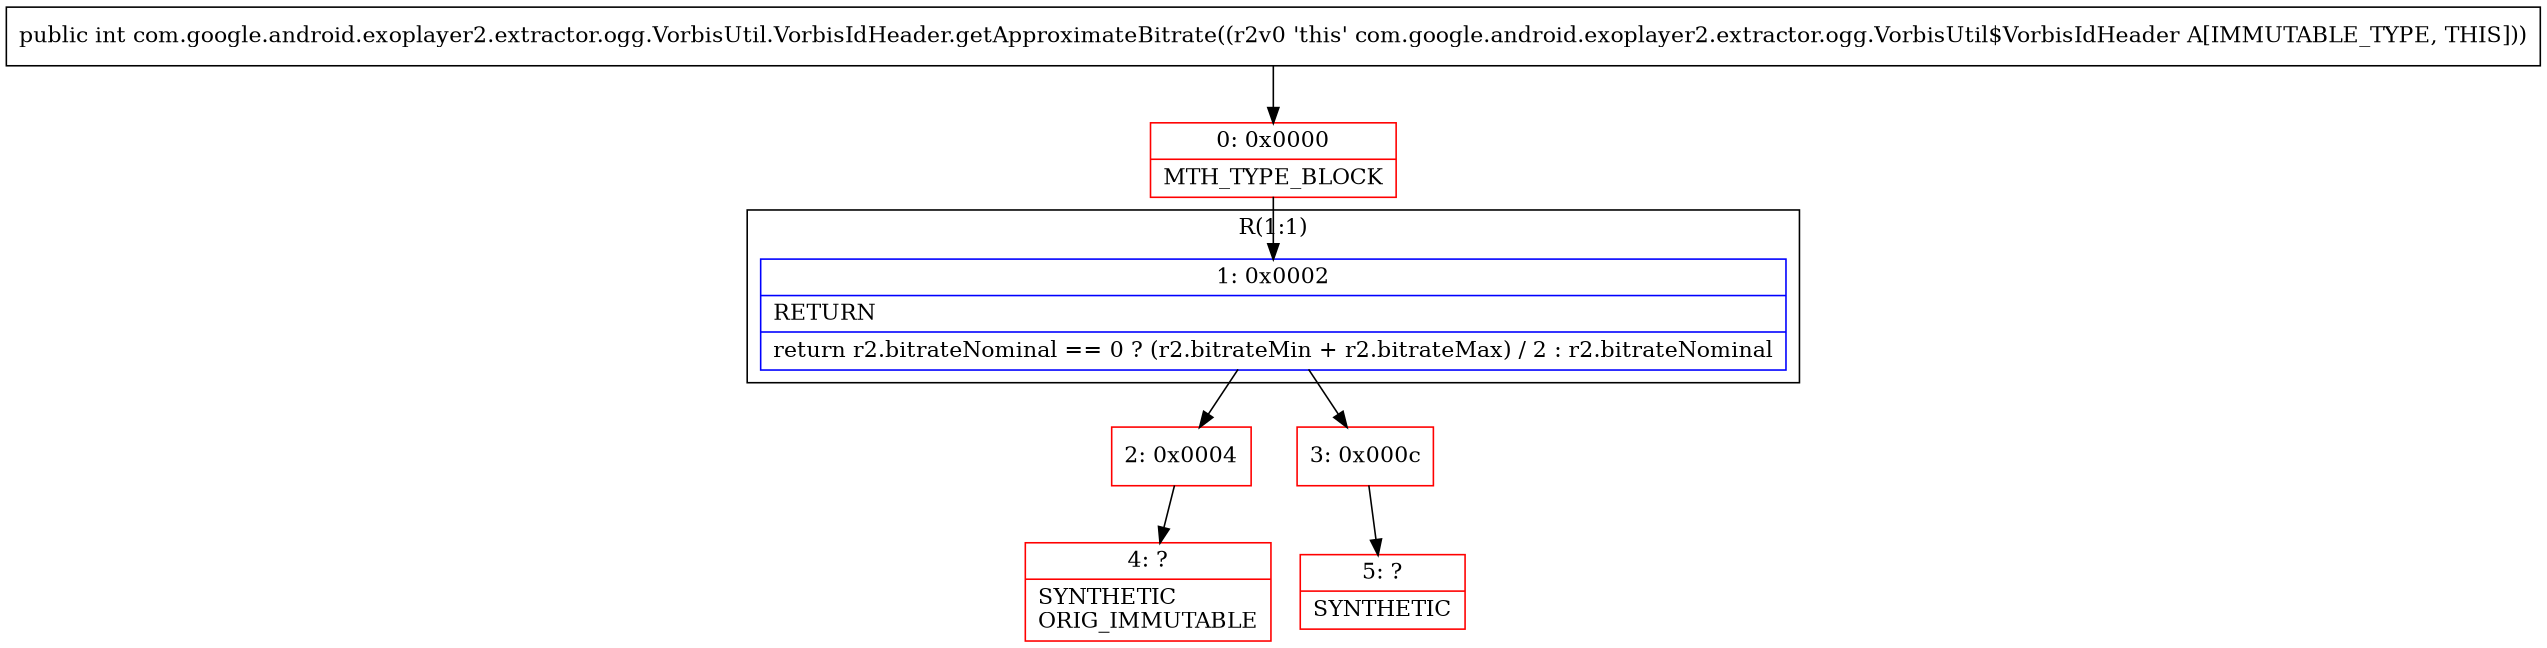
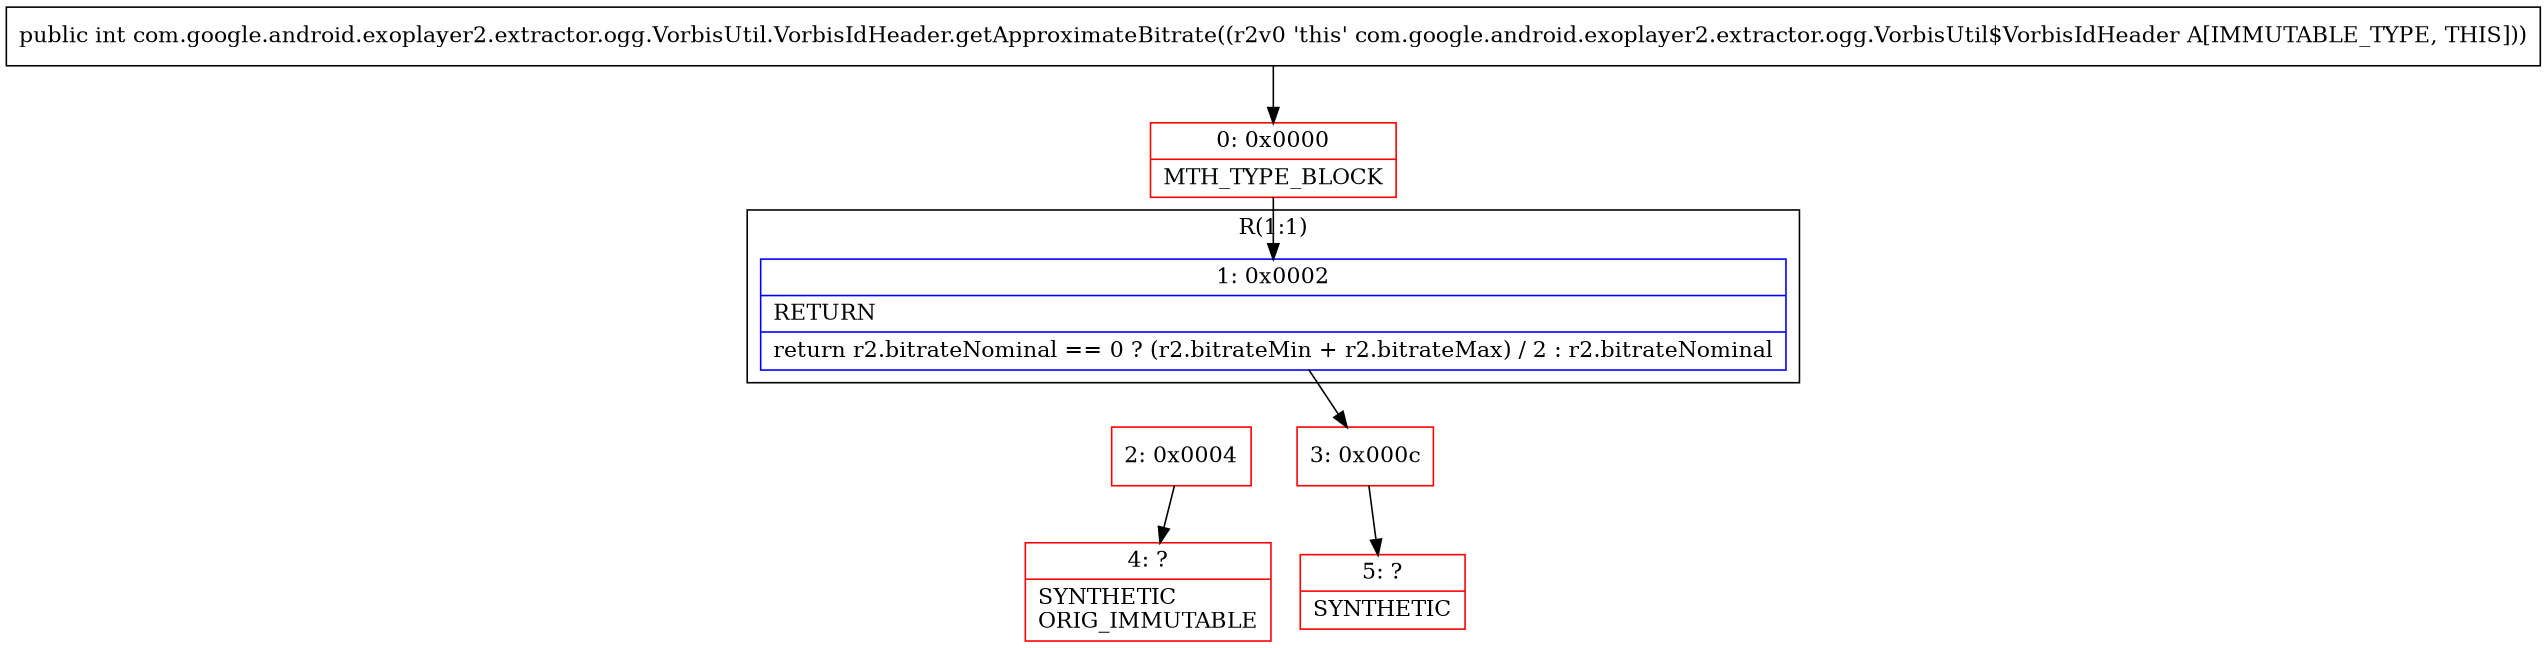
  digraph {
    node [color=red shape=record]
    n1 [color=blue label="{1\:\ 0x0002|RETURN\l|return r2.bitrateNominal == 0 ? (r2.bitrateMin + r2.bitrateMax) \/ 2 : r2.bitrateNominal\l}"]
    n2 [label="{2\:\ 0x0004}"]
    n3 [label="{3\:\ 0x000c}"]
    n4 [label="{4\:\ ?|SYNTHETIC\lORIG_IMMUTABLE\l}"]
    n5 [label="{5\:\ ?|SYNTHETIC\l}"]
    n6 [label="{0\:\ 0x0000|MTH_TYPE_BLOCK\l}"]
    n7 [label="{public int com.google.android.exoplayer2.extractor.ogg.VorbisUtil.VorbisIdHeader.getApproximateBitrate((r2v0 'this' com.google.android.exoplayer2.extractor.ogg.VorbisUtil$VorbisIdHeader A[IMMUTABLE_TYPE, THIS])) }" color=""]
    subgraph cluster_1 {
      label="R(1:1)"
      n1
    }
-   n1 -> n2
    n1 -> n3
    n2 -> n4
    n3 -> n5
    n6 -> n1
    n7 -> n6
  }
